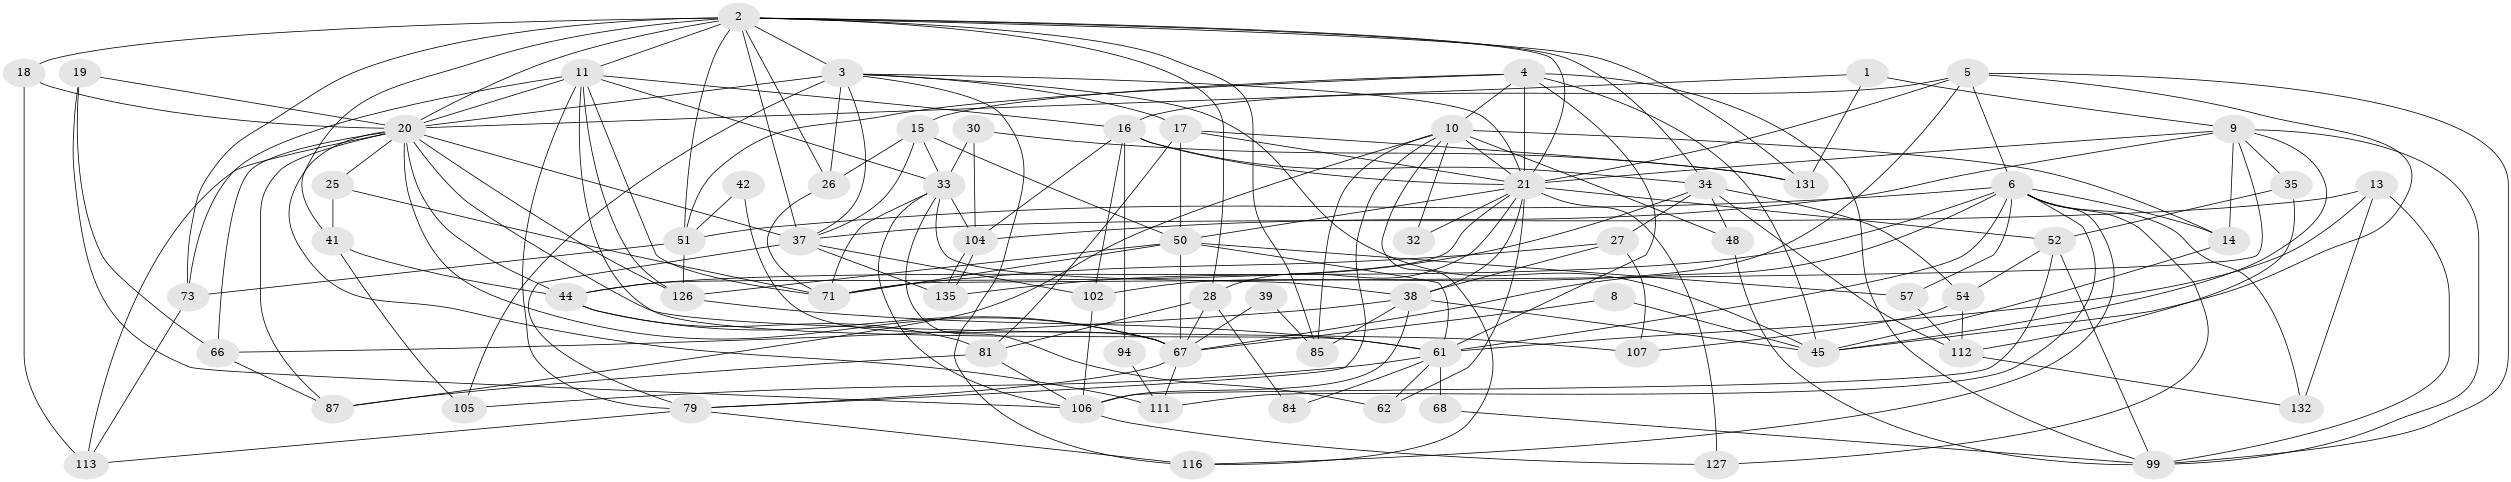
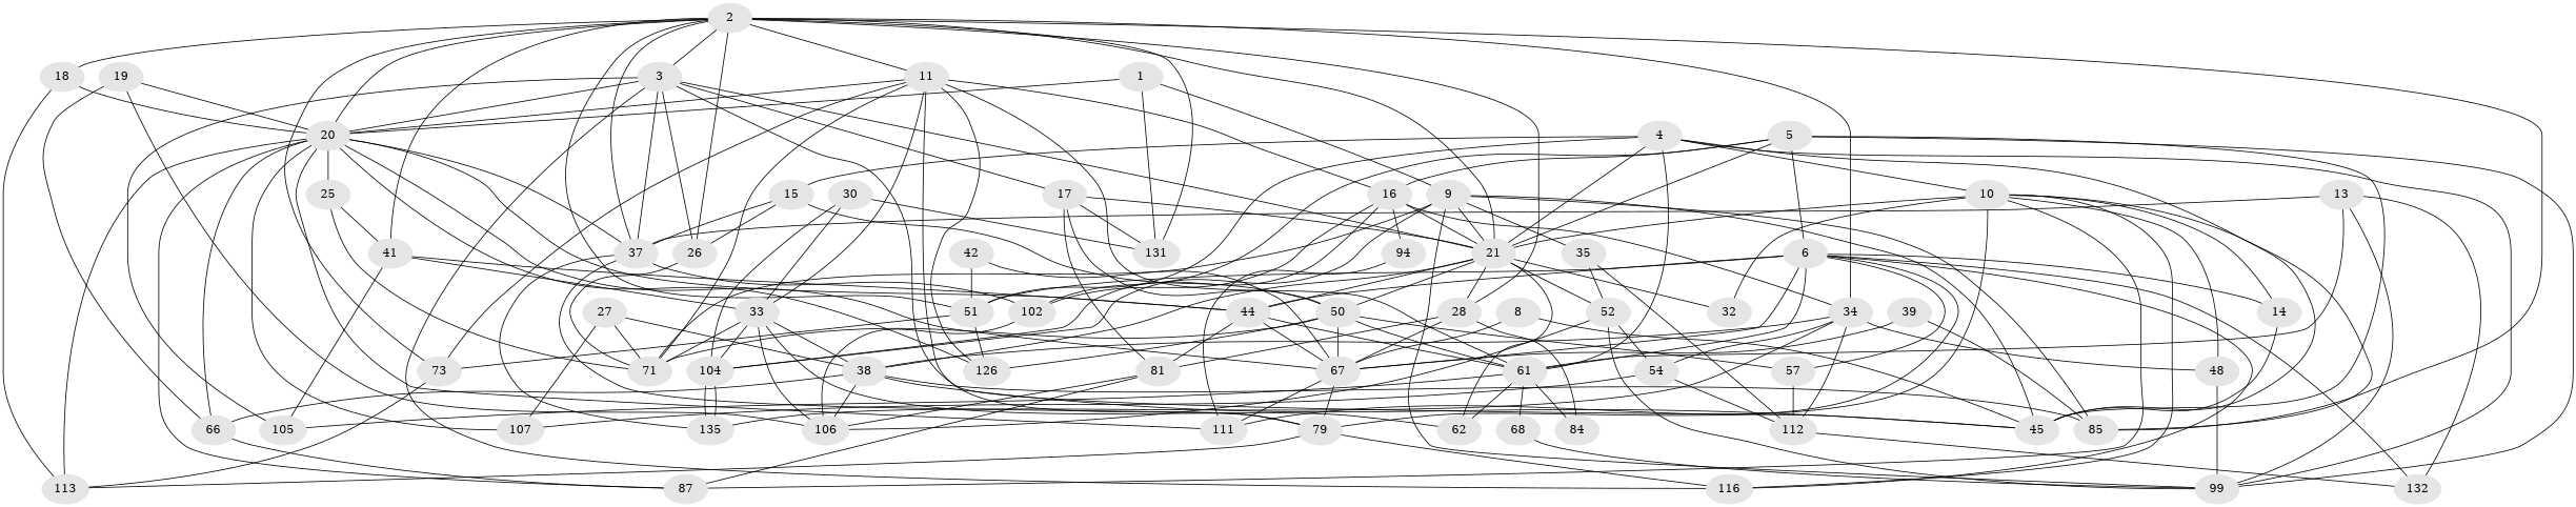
  graph {
    node [color=gray90 style=filled]
    9 [super="+63+82"]
    21 [super="+29+49+80+55"]
    85 [super="+133"]
    45 [super="+136"]
    99
    35
    71 [super="+96"]
    104
    1
    20 [super="+138+137+100+22+56"]
    131
    37 [super="+69"]
    44 [super="+47+125"]
    67 [super="+83+118"]
    111 [super="+123"]
    87
    126
    113
    66
    25 [super="+40"]
    107
    2 [super="+117+12+77+91+7"]
    3 [super="+114"]
    11 [super="+93+90+46"]
    18
    26 [super="+110"]
    28 [super="+65"]
    34 [super="+109+88"]
    41
    51
    73 [super="+75"]
    17
    105
    116
    61 [super="+115+130"]
    16 [super="+119"]
    79
    33 [super="+70+53"]
-   127
    32
    50 [super="+74+122"]
    38 [super="+103"]
    52 [super="+78"]
    62
    81
    84
    48 [super="+124"]
    54
    112
    135
    102 [super="+121"]
    4 [super="+86+43"]
    10 [super="+60+129+24"]
    15 [super="+76"]
    6 [super="+36+89+92"]
    14
    57
    132
    68
    5 [super="+31"]
    94
    106
    8
    13
    19
    27
    30
    39
    42
    9 -- 21 [weight=2]
-   9 -- 14
+   9 -- 85
    9 -- 45
    9 -- 99
    9 -- 35
    9 -- 71 [weight=2]
    9 -- 104
    21 -- 44
    21 -- 28
-   21 -- 127
    21 -- 32
    21 -- 50
    21 -- 38
    21 -- 52
    21 -- 62
    35 -- 52
    35 -- 112
    104 -- 135
    104 -- 135
    1 -- 9
    1 -- 20
    1 -- 131
    20 -- 37
    20 -- 44
    20 -- 67
    20 -- 111
    20 -- 87
    20 -- 126
    20 -- 113 [weight=2]
    20 -- 66
    20 -- 25
    20 -- 107 [weight=2]
    37 -- 79
    37 -- 135
    37 -- 102
    44 -- 67
-   126 -- 61
+   44 -- 61
    44 -- 81
    67 -- 111
    67 -- 79
    66 -- 87
    25 -- 71
    25 -- 41
    2 -- 21
    2 -- 85
    2 -- 20
    2 -- 131
    2 -- 37
    2 -- 3
    2 -- 11
    2 -- 18
    2 -- 26
    2 -- 28
    2 -- 34
    2 -- 41
    2 -- 51
    2 -- 73
    3 -- 21
    3 -- 45
    3 -- 20 [weight=2]
    3 -- 37
    3 -- 26
    3 -- 17
    3 -- 105
    3 -- 116
    11 -- 71
    11 -- 20
    11 -- 126
    11 -- 73
    11 -- 61
    11 -- 16
    11 -- 79
    11 -- 33
    18 -- 20
    18 -- 113
    26 -- 71
    28 -- 67
    28 -- 81
    28 -- 84
-   34 -- 27 [weight=2]
+   34 -- 38 [weight=2]
    34 -- 48
    34 -- 54
    34 -- 112
    34 -- 135
    41 -- 44
    41 -- 105
    51 -- 126
    51 -- 73
    73 -- 113
    17 -- 21
    17 -- 131
    17 -- 50
    17 -- 81
    61 -- 105
    61 -- 62
    61 -- 84
    61 -- 68
    16 -- 21
    16 -- 104
    16 -- 34
    16 -- 102
    16 -- 94
    79 -- 113
    79 -- 116
    33 -- 71
    33 -- 104
    33 -- 38
    33 -- 62
    33 -- 106
    50 -- 71
    50 -- 67 [weight=2]
    50 -- 126
    50 -- 61 [weight=2]
    50 -- 57
    38 -- 85
    38 -- 45
    38 -- 66
    38 -- 106
    52 -- 99
    52 -- 54
    52 -- 106
    81 -- 87
    81 -- 106
    48 -- 99
    54 -- 107
    54 -- 112
    112 -- 132
    102 -- 106
    4 -- 21 [weight=3]
    4 -- 45 [weight=2]
    4 -- 99
    4 -- 51
    4 -- 61
    4 -- 10 [weight=2]
    4 -- 15
    10 -- 21 [weight=3]
    10 -- 85
    10 -- 87
    10 -- 116
    10 -- 79
    10 -- 32
    10 -- 48
    10 -- 14
    15 -- 37
    15 -- 26
-   15 -- 33
+   41 -- 33
    15 -- 50
    6 -- 44 [weight=2]
    6 -- 67
    6 -- 111
    6 -- 51
    6 -- 116
    6 -- 61
-   6 -- 127
    6 -- 14
    6 -- 57
    6 -- 132 [weight=2]
    14 -- 45
    57 -- 112
    68 -- 99
    5 -- 21
    5 -- 45
    5 -- 99
    5 -- 16
    5 -- 102
    5 -- 6
    94 -- 111
-   106 -- 127
    8 -- 45
    8 -- 67
    13 -- 99
    13 -- 37
    13 -- 61
    13 -- 132
    19 -- 20
    19 -- 66
    19 -- 106
    27 -- 71
    27 -- 107
    27 -- 38
    30 -- 104
    30 -- 131
    30 -- 33
    39 -- 85
    39 -- 67
    42 -- 67
    42 -- 51
  }
